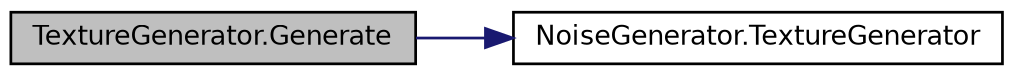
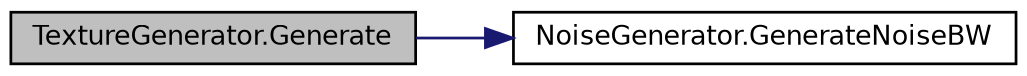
  digraph {
    rankdir=LR
    node [color=black fontname=Helvetica fontsize=10 shape=record style=filled]
    n1 [fillcolor=grey75 fontcolor=black height=0.2 label="TextureGenerator.Generate" width=0.4]
-   n2 [fillcolor=white height=0.2 label="NoiseGenerator.TextureGenerator" width=0.4]
+   n2 [fillcolor=white height=0.2 label="NoiseGenerator.GenerateNoiseBW" width=0.4]
    n1 -> n2 [color=midnightblue fontname=Helvetica fontsize=10 labelfontname=Helvetica labelfontsize=10 style=solid]
  }
